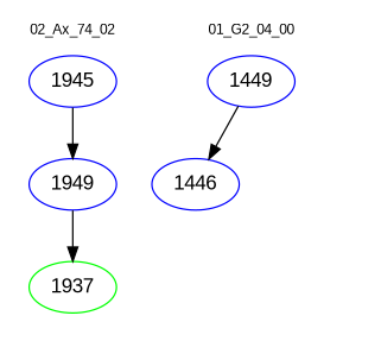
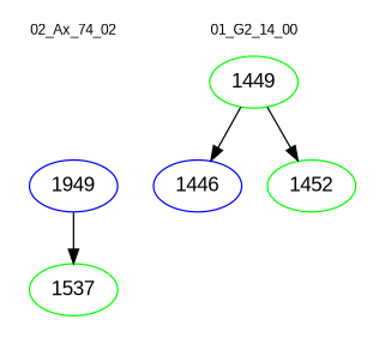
  digraph {
    fontname="Liberation Sans"
    node [color=blue fontname="Liberation Sans"]
    edge [color=black fontname="Liberation Sans"]
-   n1 [label=1945]
-   n2 [color=green label=1937]
+   n2 [color=green label=1537]
    n3 [label=1949]
-   n4 [label=1449]
+   n4 [color=green label=1449]
    n5 [label=1446]
+   n6 [color=green label=1452]
    subgraph cluster_1 {
      color=white
      fontsize=10
      label="02_Ax_74_02"
-     n1
      n2
      n3
    }
    subgraph cluster_2 {
      color=white
      fontsize=10
-     label="01_G2_04_00"
+     label="01_G2_14_00"
      n4
      n5
+     n6
    }
-   n1 -> n3
    n3 -> n2
    n4 -> n5
+   n4 -> n6
  }
